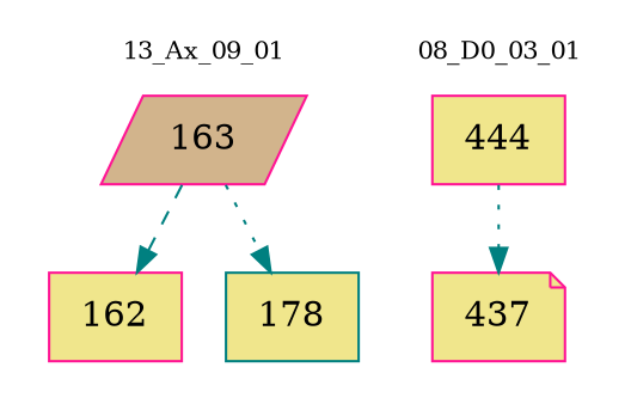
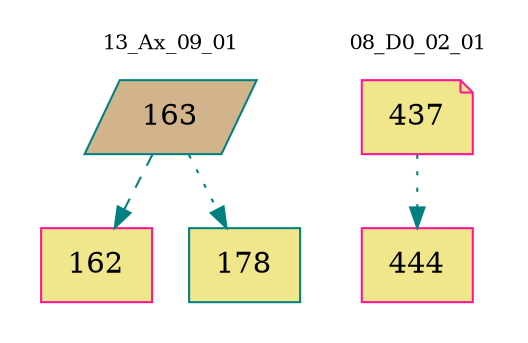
  digraph {
    node [color=deeppink fillcolor=khaki shape=box style=filled]
    edge [color=teal style=dotted]
-   n1 [fillcolor=tan label=163 shape=parallelogram]
+   n1 [color=teal fillcolor=tan label=163 shape=parallelogram]
    n2 [label=162]
    n3 [color=teal label=178]
    n4 [label=444]
    n5 [label=437 shape=note]
    subgraph cluster_1 {
      color=white
      fontsize=10
      label="13_Ax_09_01"
      n1
      n2
      n3
    }
    subgraph cluster_2 {
      color=white
      fontsize=10
-     label="08_D0_03_01"
+     label="08_D0_02_01"
      n4
      n5
    }
    n1 -> n2 [style=dashed]
    n1 -> n3
-   n4 -> n5
+   n5 -> n4
  }
